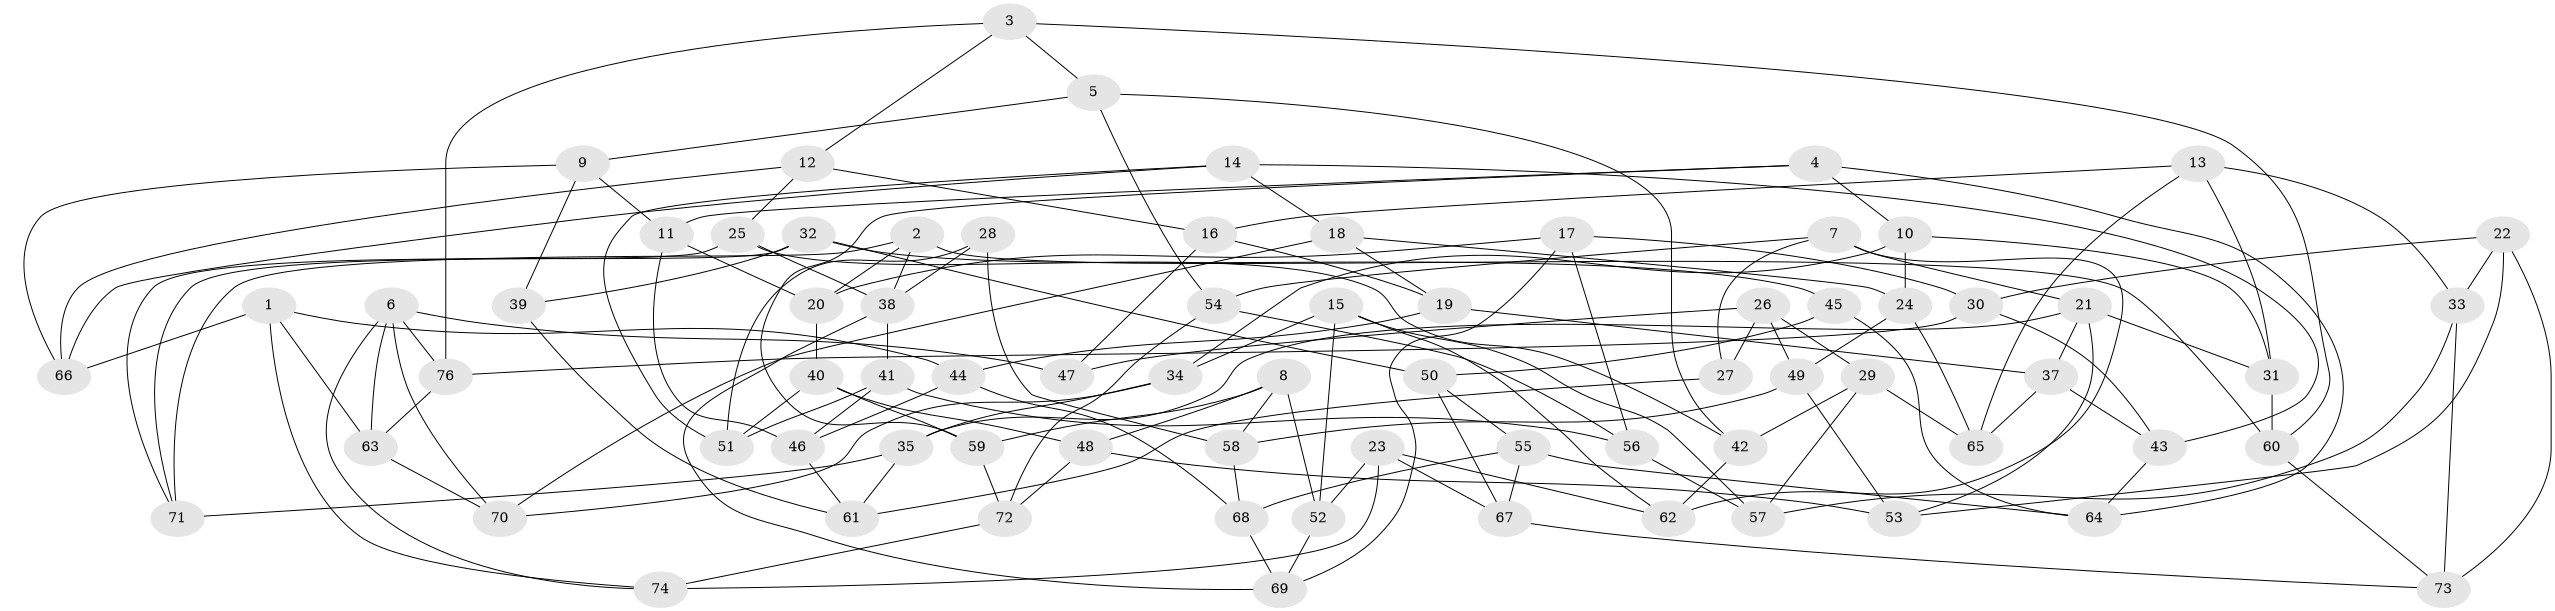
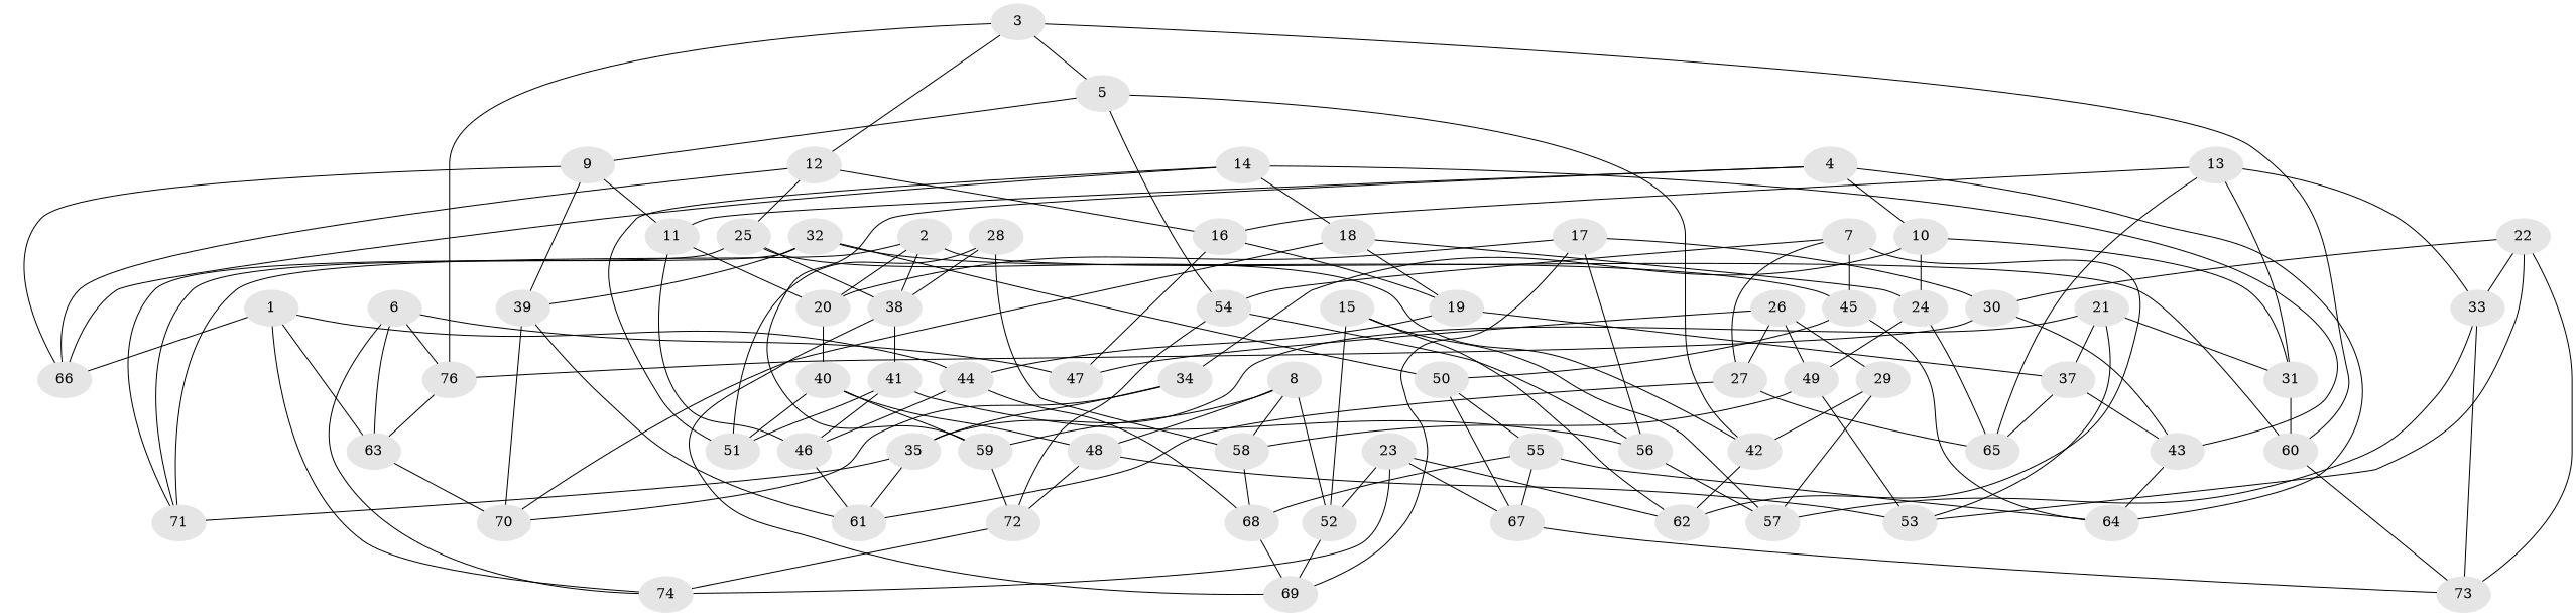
  graph {
    node [color=gray90 style=filled]
    1
    44
    63
    66
    74
    46
    68
    70
    2
    20
    38
    60
    71
    40
    69
    41
    73
    3
    5
    12
    n21 [label=76]
    9
    42
    54
    16
    25
    4
    10
    11
    59
    64
    24
    31
    34
    72
    39
    62
    56
    6
    47
    7
    27
    45
    61
    50
    8
    48
    52
    58
    53
    65
    49
    35
    19
    13
    33
    57
    14
    18
    43
    51
    15
    37
    17
    30
    21
    22
    23
    67
    28
    26
    29
    32
    55
    1 -- 44
    1 -- 63
    1 -- 66
    1 -- 74
    44 -- 46
    44 -- 68
    63 -- 70
    46 -- 61
    68 -- 69
    2 -- 20
    2 -- 38
    2 -- 60
    2 -- 71
    20 -- 40
    38 -- 69
    38 -- 41
    60 -- 73
    40 -- 59
    40 -- 48
    40 -- 51
    41 -- 46
    41 -- 56
    41 -- 51
    3 -- 60
    3 -- 5
    3 -- 12
    3 -- n21
    5 -- 9
    5 -- 42
    5 -- 54
    12 -- 66
    12 -- 16
    12 -- 25
    n21 -- 63
    9 -- 66
    9 -- 11
    9 -- 39
    42 -- 62
    54 -- 72
    54 -- 56
    16 -- 47
    16 -- 19
    25 -- 38
    25 -- 71
    25 -- 42
    4 -- 10
    4 -- 11
    4 -- 59
    4 -- 64
    10 -- 24
    10 -- 31
    10 -- 34
    11 -- 46
    11 -- 20
    59 -- 72
    24 -- 65
    24 -- 49
    31 -- 60
    34 -- 70
    34 -- 35
    72 -- 74
-   6 -- 70
+   39 -- 70
    39 -- 61
    56 -- 57
    6 -- 63
    6 -- 74
    6 -- n21
    6 -- 47
    7 -- 54
    7 -- 62
    7 -- 27
-   7 -- 21
+   7 -- 45
    27 -- 61
    45 -- 64
    45 -- 50
    50 -- 67
    50 -- 55
    8 -- 59
    8 -- 48
    8 -- 52
    8 -- 58
    48 -- 72
    48 -- 53
    52 -- 69
    58 -- 68
    49 -- 58
    49 -- 53
    35 -- 71
    35 -- 61
    19 -- 44
    19 -- 37
    13 -- 16
    13 -- 31
    13 -- 65
    13 -- 33
    33 -- 73
    33 -- 57
    14 -- 66
    14 -- 18
    14 -- 43
    14 -- 51
    18 -- 70
    18 -- 24
    18 -- 19
    43 -- 64
-   15 -- 34
    15 -- 62
    15 -- 52
    15 -- 57
    37 -- 65
    37 -- 43
    17 -- 20
    17 -- 69
    17 -- 56
    17 -- 30
    30 -- n21
    30 -- 43
    21 -- 31
    21 -- 53
    21 -- 35
    21 -- 37
    22 -- 73
    22 -- 53
    22 -- 33
    22 -- 30
    23 -- 74
    23 -- 62
    23 -- 52
    23 -- 67
    67 -- 73
    28 -- 38
    28 -- 58
    28 -- 51
    26 -- 47
    26 -- 27
    26 -- 49
    26 -- 29
    29 -- 42
-   29 -- 65
+   27 -- 65
    29 -- 57
    32 -- 71
    32 -- 39
    32 -- 45
    32 -- 50
    55 -- 68
    55 -- 64
    55 -- 67
  }
